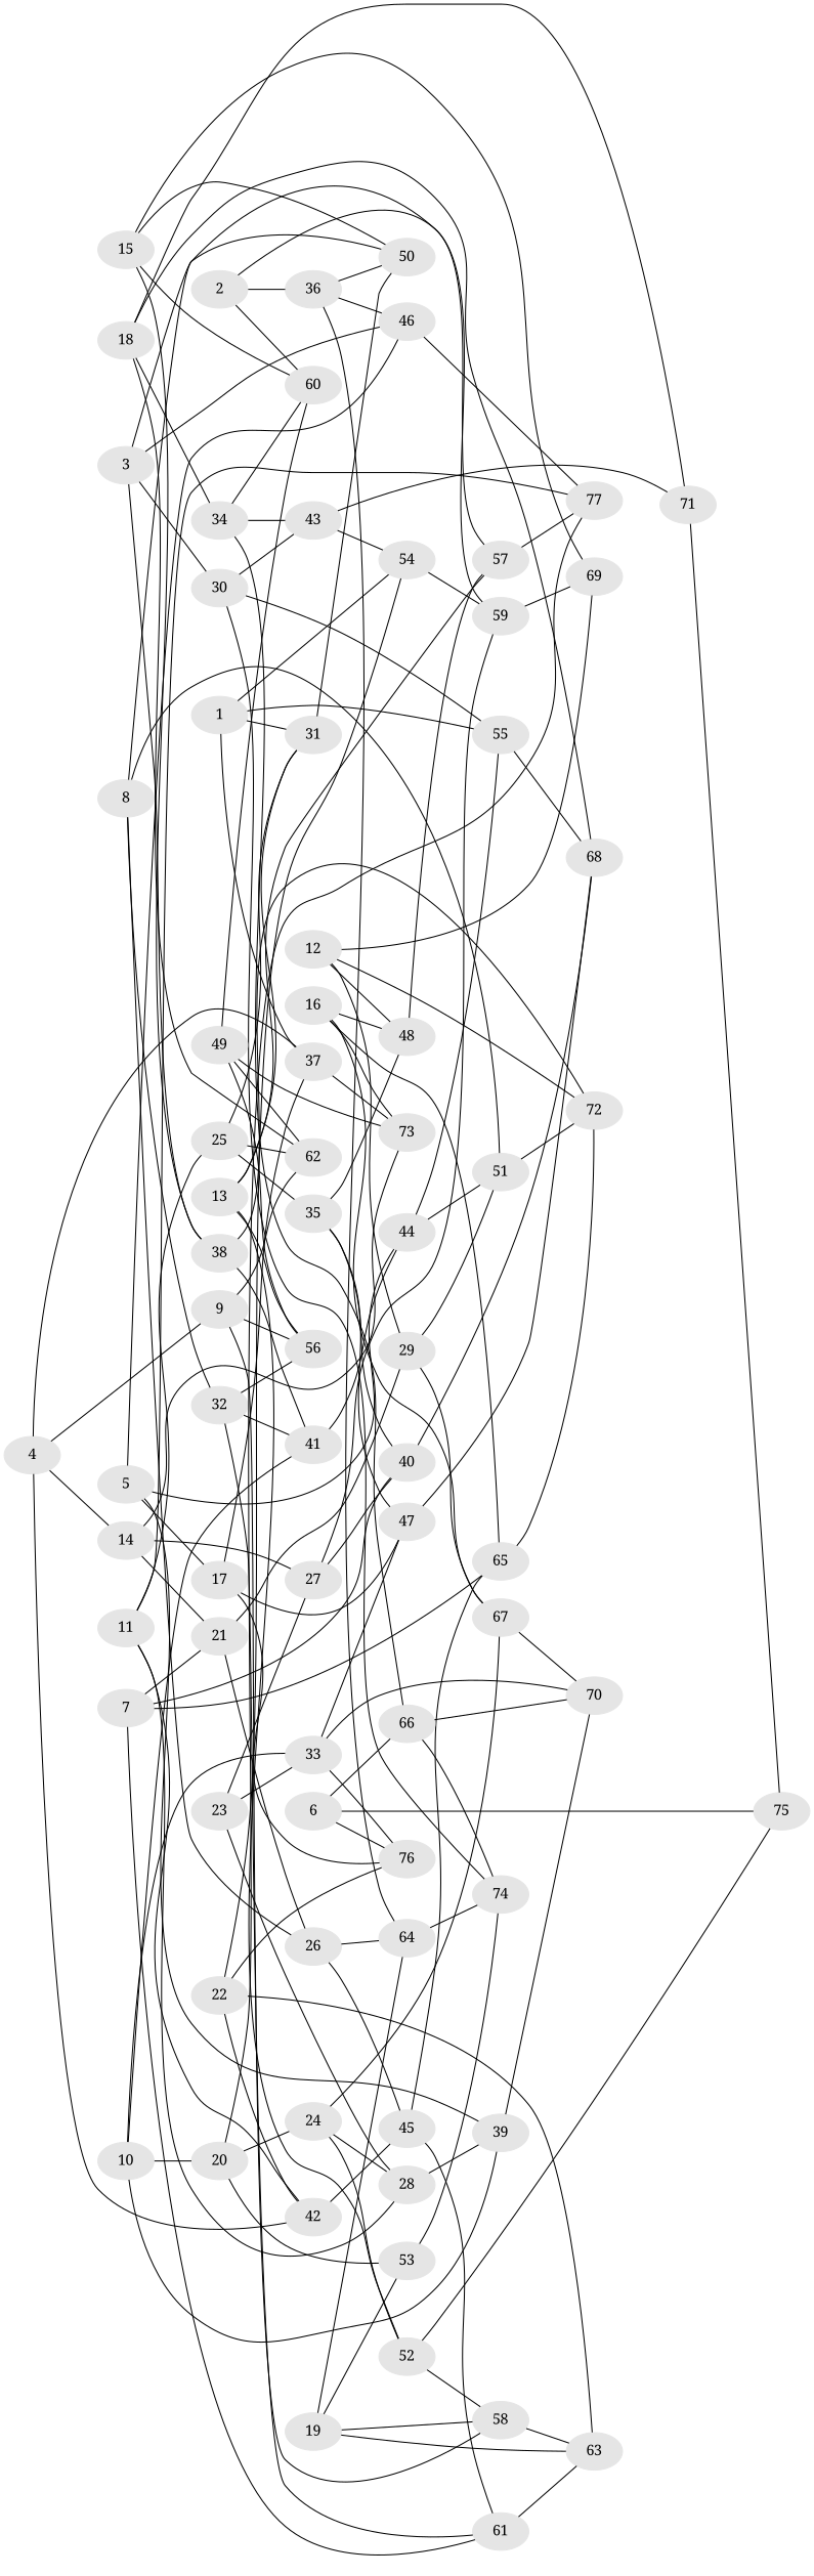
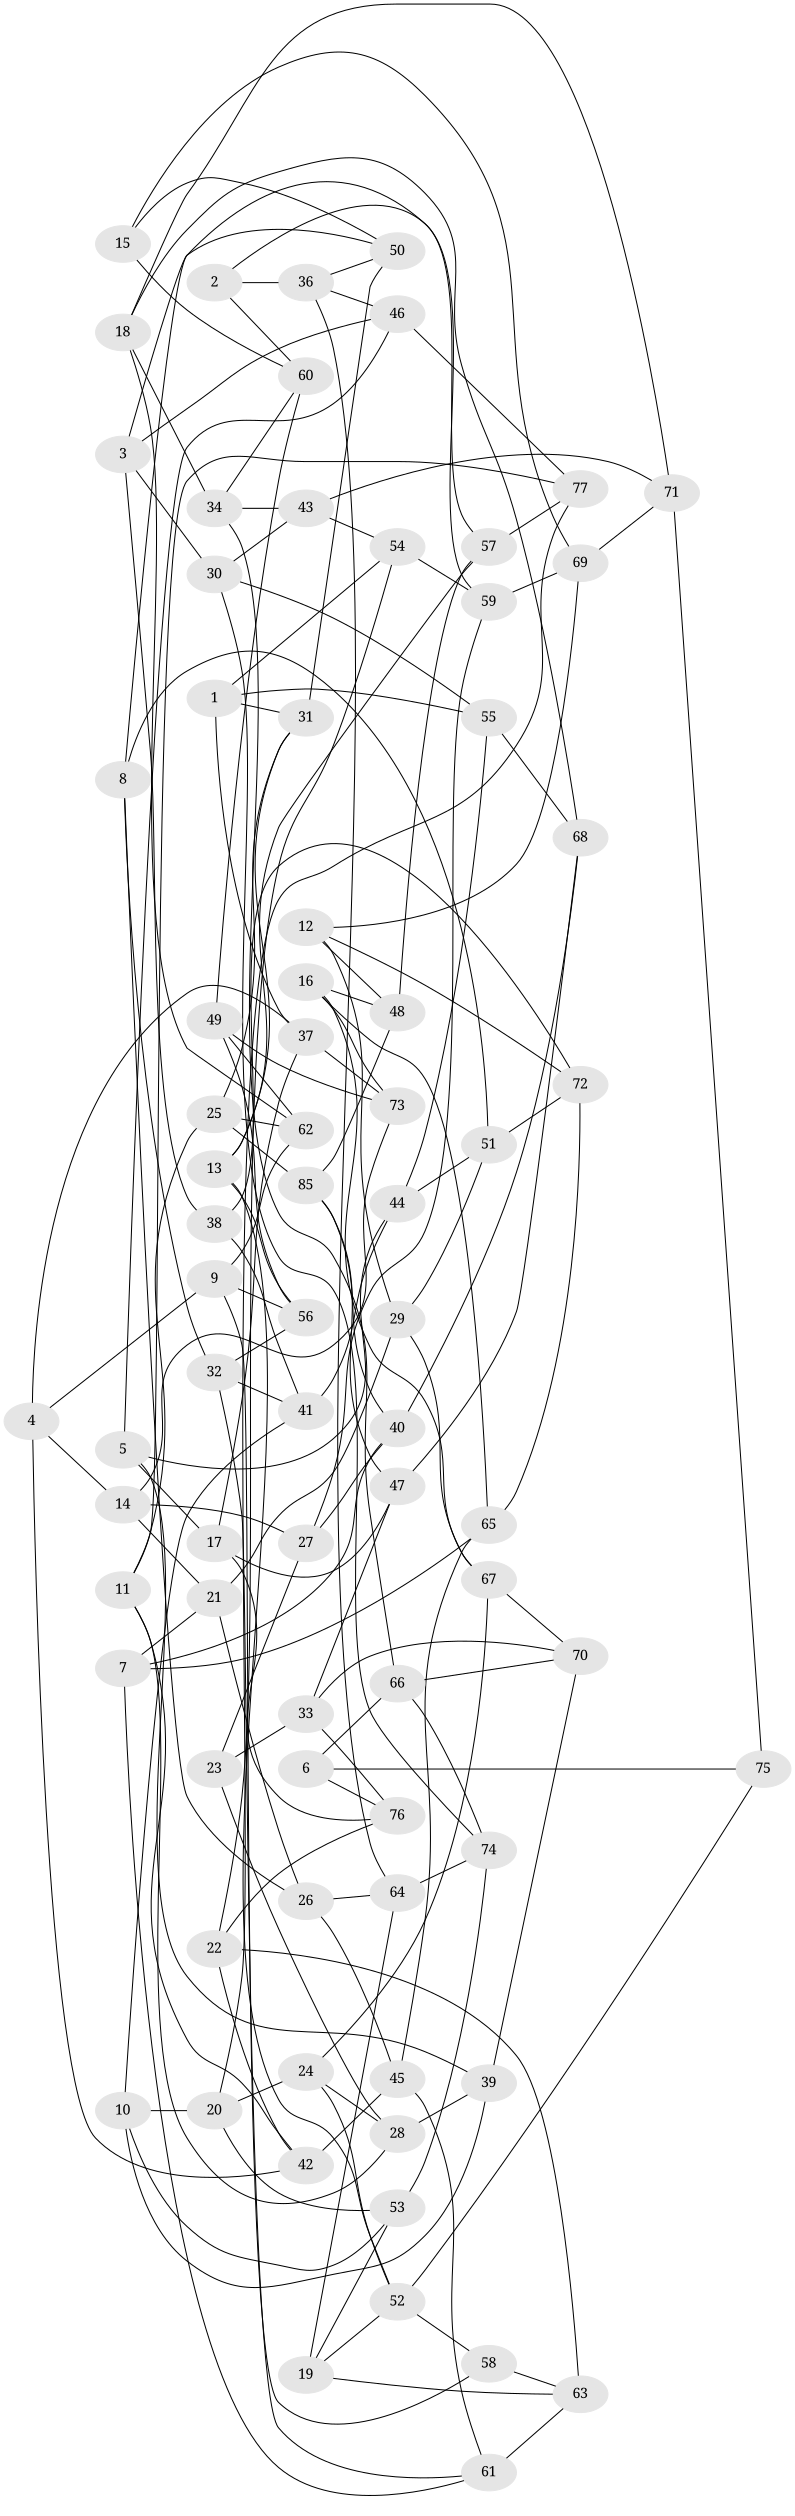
  graph {
    fontname="Noto Serif"
    rankdir=LR
    node [color=gray90 fontname="Noto Serif" style=filled]
    edge [fontname="Noto Serif"]
    1
    31
    37
    54
    55
    50
    73
    59
    68
    2
    36
    57
    60
    46
    64
    77
    3
    30
    38
    43
    74
    41
    72
    4
    9
    14
    42
    56
    58
    62
    21
    27
    45
    5
    17
    39
    44
    76
    47
    70
    51
    6
    75
    66
    23
    28
    33
    7
    40
    61
    65
    26
    29
    63
    8
    32
    69
    10
    20
    53
    24
    11
    25
-   35
+   35 [label=85]
    12
    48
    67
    71
    13
    52
    15
    16
    18
    34
    19
    22
    49
    1 -- 31
    1 -- 37
    1 -- 54
    1 -- 55
    31 -- 50
    37 -- 73
    54 -- 59
    55 -- 68
    59 -- 69
    2 -- 36
    2 -- 57
    2 -- 60
    36 -- 50
    36 -- 46
    36 -- 64
    57 -- 77
    46 -- 77
    64 -- 74
    3 -- 50
    3 -- 46
    3 -- 30
    3 -- 38
    30 -- 55
    30 -- 43
    30 -- 74
    38 -- 41
    38 -- 72
    43 -- 54
    43 -- 71
    41 -- 44
    4 -- 37
    4 -- 9
    4 -- 14
    4 -- 42
    9 -- 56
    9 -- 58
    9 -- 62
    14 -- 73
    14 -- 21
    14 -- 27
    42 -- 45
    58 -- 63
    21 -- 26
    21 -- 29
    27 -- 59
    27 -- 40
    45 -- 61
    45 -- 65
    5 -- 46
    5 -- 17
    5 -- 39
    5 -- 44
    17 -- 37
    17 -- 76
    17 -- 47
    39 -- 70
    44 -- 55
    44 -- 51
    47 -- 68
    51 -- 72
    6 -- 76
    6 -- 75
    6 -- 66
    66 -- 74
    66 -- 70
    23 -- 27
    23 -- 28
    23 -- 33
    28 -- 39
    33 -- 76
    33 -- 47
    33 -- 70
    7 -- 21
    7 -- 40
    7 -- 61
    7 -- 65
    40 -- 68
    61 -- 63
    65 -- 72
    26 -- 64
    26 -- 45
    29 -- 51
    29 -- 67
    8 -- 59
    8 -- 51
    8 -- 26
    8 -- 32
    32 -- 41
    32 -- 56
    32 -- 61
+   69 -- 71
    10 -- 41
    10 -- 39
    10 -- 20
-   10 -- 33
+   10 -- 53
    20 -- 77
    20 -- 53
    20 -- 24
    53 -- 74
    24 -- 28
    24 -- 67
    24 -- 52
    11 -- 77
    11 -- 42
    11 -- 28
    11 -- 25
    25 -- 31
    25 -- 62
    25 -- 35
    35 -- 47
    35 -- 40
    35 -- 48
    12 -- 72
    12 -- 29
    12 -- 69
    12 -- 48
    48 -- 57
    67 -- 70
    71 -- 75
    13 -- 31
    13 -- 57
    13 -- 56
    13 -- 52
    52 -- 58
    52 -- 75
    15 -- 50
    15 -- 60
-   15 -- 38
    15 -- 69
    16 -- 73
    16 -- 65
    16 -- 48
    16 -- 67
    18 -- 68
    18 -- 62
    18 -- 71
    18 -- 34
    34 -- 60
    34 -- 43
    34 -- 66
    19 -- 64
-   19 -- 58
+   19 -- 52
    19 -- 63
    19 -- 53
    22 -- 54
    22 -- 42
    22 -- 76
    22 -- 63
    49 -- 73
    49 -- 60
    49 -- 56
    49 -- 62
  }
